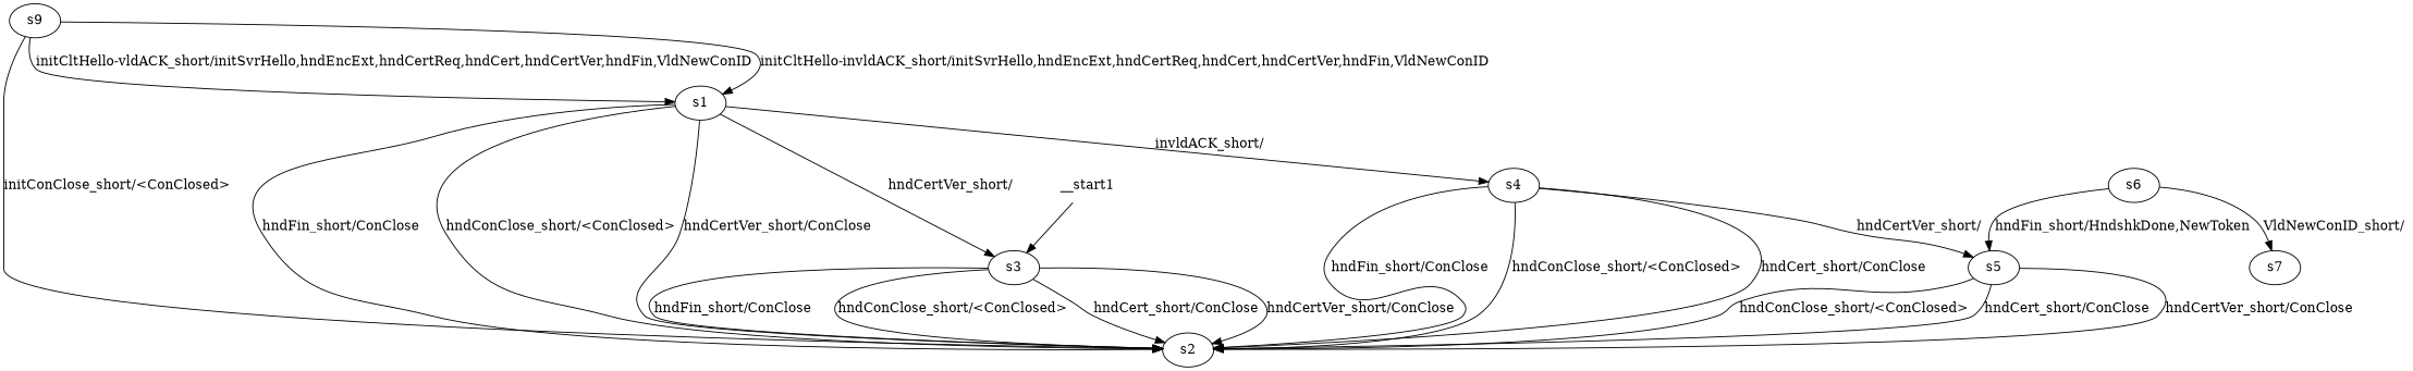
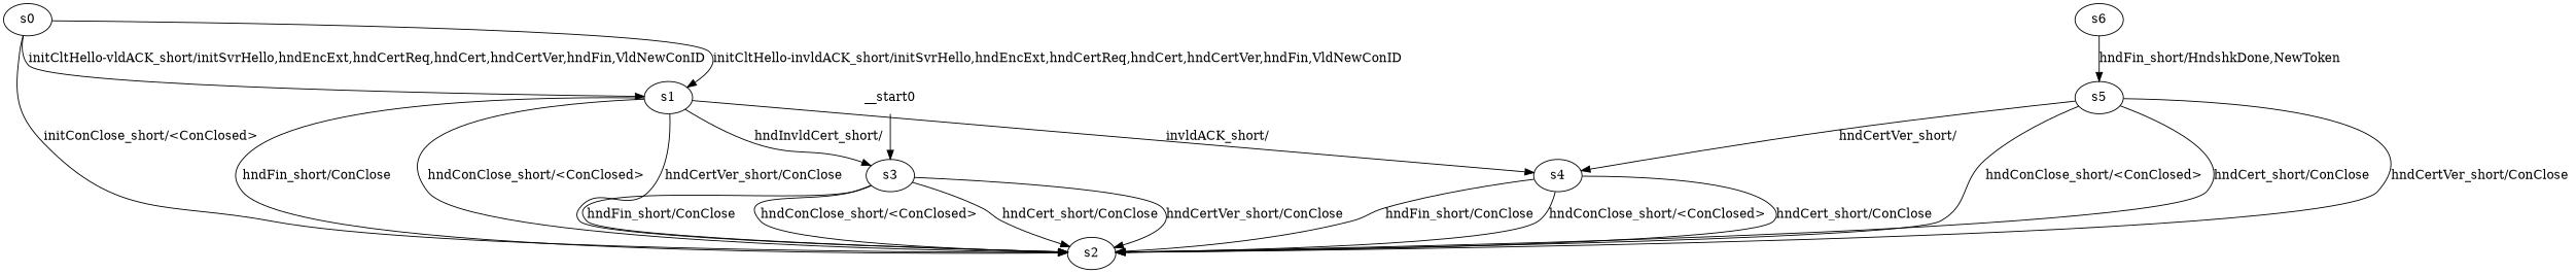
  digraph {
-   n1 [label=s9]
+   n1 [label=s0]
    n2 [label=s1]
    n3 [label=s2]
    n4 [label=s3]
    n5 [label=s4]
    n6 [label=s5]
    n7 [label=s6]
-   n8 [label=s7]
-   __start0 [shape=none label=__start1]
+   __start0 [shape=none]
    n1 -> n2 [label="initCltHello-vldACK_short/initSvrHello,hndEncExt,hndCertReq,hndCert,hndCertVer,hndFin,VldNewConID "]
    n1 -> n2 [label="initCltHello-invldACK_short/initSvrHello,hndEncExt,hndCertReq,hndCert,hndCertVer,hndFin,VldNewConID "]
    n1 -> n3 [label="initConClose_short/<ConClosed> "]
    n2 -> n3 [label="hndFin_short/ConClose "]
    n2 -> n3 [label="hndConClose_short/<ConClosed> "]
    n2 -> n3 [label="hndCertVer_short/ConClose "]
-   n2 -> n4 [label="hndCertVer_short/ "]
+   n2 -> n4 [label="hndInvldCert_short/ "]
    n2 -> n5 [label="invldACK_short/ "]
    n4 -> n3 [label="hndFin_short/ConClose "]
    n4 -> n3 [label="hndConClose_short/<ConClosed> "]
    n4 -> n3 [label="hndCert_short/ConClose "]
    n4 -> n3 [label="hndCertVer_short/ConClose "]
    n5 -> n3 [label="hndFin_short/ConClose "]
    n5 -> n3 [label="hndConClose_short/<ConClosed> "]
    n5 -> n3 [label="hndCert_short/ConClose "]
-   n5 -> n6 [label="hndCertVer_short/ "]
+   n6 -> n5 [label="hndCertVer_short/ "]
    n6 -> n3 [label="hndConClose_short/<ConClosed> "]
    n6 -> n3 [label="hndCert_short/ConClose "]
    n6 -> n3 [label="hndCertVer_short/ConClose "]
    n7 -> n6 [label="hndFin_short/HndshkDone,NewToken "]
-   n7 -> n8 [label="VldNewConID_short/ "]
    __start0 -> n4
  }
